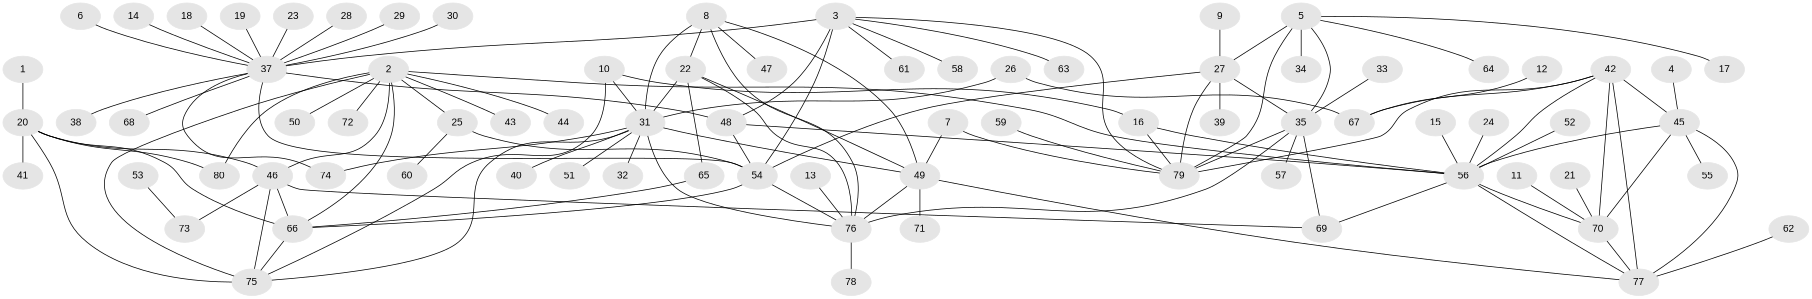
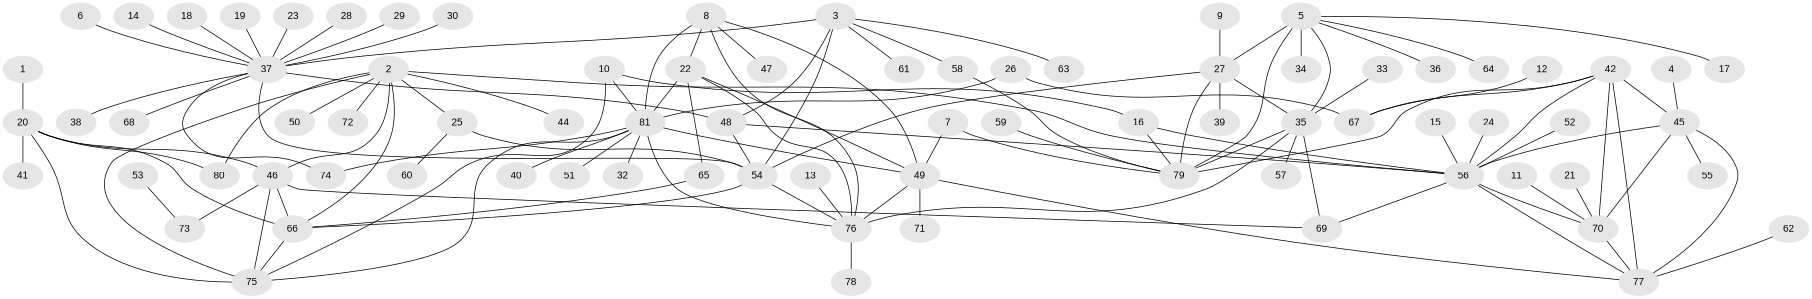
  graph {
    fontname="Liberation Sans"
    node [color=gray90 fontname="Liberation Sans" style=filled]
    edge [fontname="Liberation Sans" weight=1.0]
    1
    20
    46
    66
    75
    41
    80
    2
    25
-   43
    44
    50
    56
    72
    54
    60
    69
    73
    70
    77
    3
    37
    48
    58
    61
    63
    79
    74
    38
    68
    76
    4
    45
    55
    5
    17
    27
    34
    35
+   36
    64
    39
    57
    6
    7
    49
    71
    8
    22
-   31
+   31 [label=81]
    47
    65
    32
    40
    51
    78
    9
    10
    16
    11
    12
    67
    13
    14
    15
    18
    19
    21
    23
    24
    26
    28
    29
    30
    33
    42
    52
    53
    59
    62
    1 -- 20
    20 -- 46 [weight=2.0]
    20 -- 66 [weight=2.0]
    20 -- 75 [weight=2.0]
    20 -- 41
    20 -- 80
    46 -- 66
    46 -- 75
    46 -- 69
    46 -- 73
    66 -- 75
    2 -- 46
    2 -- 66
    2 -- 75
    2 -- 80 [weight=2.0]
    2 -- 25
-   2 -- 43
    2 -- 44
    2 -- 50
    2 -- 56
    2 -- 72
    25 -- 54
    25 -- 60
    56 -- 69
    56 -- 70
    56 -- 77
    54 -- 66
    54 -- 76
    70 -- 77
    3 -- 54
    3 -- 37 [weight=3.0]
    3 -- 48
    3 -- 58
    3 -- 61
    3 -- 63
-   3 -- 79
+   58 -- 79
    37 -- 54 [weight=3.0]
    37 -- 48 [weight=3.0]
    37 -- 74
    37 -- 38
    37 -- 68
    48 -- 56
    48 -- 54
    76 -- 78
    4 -- 45
    45 -- 56 [weight=2.0]
    45 -- 70 [weight=2.0]
    45 -- 77 [weight=2.0]
    45 -- 55
    5 -- 79 [weight=3.0]
    5 -- 17
    5 -- 27 [weight=3.0]
    5 -- 34
    5 -- 35 [weight=3.0]
+   5 -- 36
    5 -- 64
    27 -- 54
    27 -- 79
    27 -- 35
    27 -- 39
    35 -- 69
    35 -- 79
    35 -- 76
    35 -- 57
    6 -- 37
    7 -- 79
    7 -- 49
    49 -- 77
    49 -- 76
    49 -- 71
    8 -- 76
    8 -- 49
    8 -- 22 [weight=2.0]
    8 -- 31
    8 -- 47
    22 -- 76 [weight=2.0]
    22 -- 49 [weight=2.0]
    22 -- 31 [weight=2.0]
    22 -- 65
    31 -- 75
    31 -- 74
    31 -- 76
    31 -- 49
    31 -- 32
    31 -- 40
    31 -- 51
    65 -- 66
    9 -- 27
    10 -- 75
    10 -- 31
    10 -- 16
    16 -- 56
    16 -- 79
    11 -- 70
    12 -- 67
    13 -- 76
    14 -- 37
    15 -- 56
    18 -- 37
    19 -- 37
    21 -- 70
    23 -- 37
    24 -- 56
    26 -- 31
    26 -- 67
    28 -- 37
    29 -- 37
    30 -- 37
    33 -- 35
    42 -- 56
    42 -- 70
    42 -- 77
    42 -- 79
    42 -- 45 [weight=2.0]
    42 -- 67
    52 -- 56
    53 -- 73
    59 -- 79
    62 -- 77
  }
